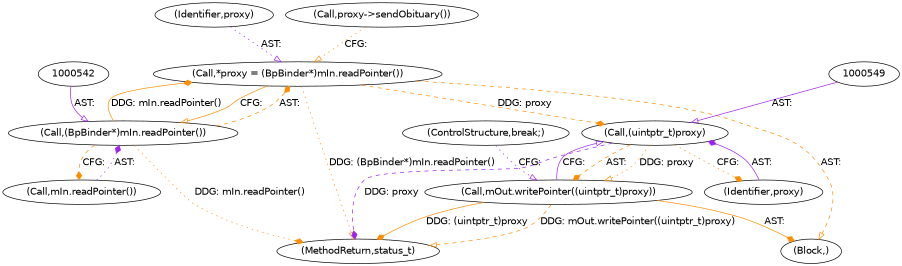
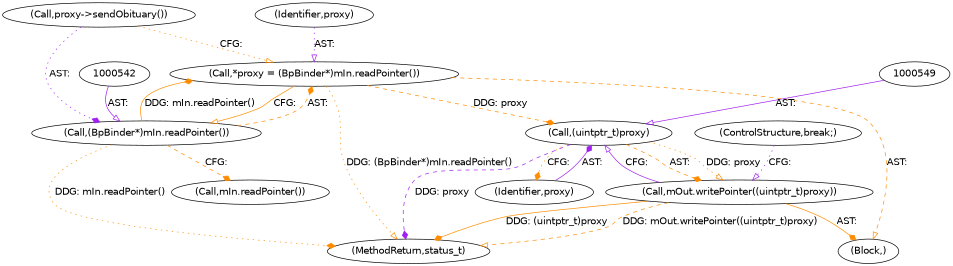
  digraph {
    fontname="DejaVu Sans"
    node [fontname="DejaVu Sans"]
    edge [arrowhead=diamond color=darkorange fontname="DejaVu Sans" style=solid]
    n1 [label="(Call,*proxy = (BpBinder*)mIn.readPointer())"]
    n2 [label="(Call,(BpBinder*)mIn.readPointer())"]
    n3 [label="(Call,(uintptr_t)proxy)"]
    n4 [label="(Block,)"]
    n5 [label="(MethodReturn,status_t)"]
    n6 [label="(Call,mIn.readPointer())"]
    n7 [label="(Call,mOut.writePointer((uintptr_t)proxy))"]
    n8 [label="(Identifier,proxy)"]
    n9 [label="(Identifier,proxy)"]
    n10 [label="(ControlStructure,break;)"]
    n11 [label="(Call,proxy->sendObituary())"]
    1000542
    1000549
    n1 -> n2 [arrowhead=onormal label="CFG: "]
    n1 -> n3 [label="DDG: proxy" style=dashed]
    n1 -> n4 [arrowhead=onormal label="AST: " style=dashed]
    n1 -> n5 [arrowhead=onormal label="DDG: (BpBinder*)mIn.readPointer()" style=dotted]
    n2 -> n1 [label="AST: " style=dashed]
    n2 -> n1 [label="DDG: mIn.readPointer()"]
    n2 -> n5 [label="DDG: mIn.readPointer()" style=dotted]
    n2 -> n6 [label="CFG: " style=dashed]
    n3 -> n5 [color=purple label="DDG: proxy" style=dashed]
    n3 -> n7 [label="AST: " style=dashed]
    n3 -> n7 [arrowhead=onormal label="DDG: proxy" style=dotted]
    n3 -> n8 [label="CFG: " style=dotted]
-   n6 -> n2 [color=purple label="AST: " style=dotted]
+   n11 -> n2 [color=purple label="AST: " style=dotted]
    n7 -> n3 [arrowhead=onormal color=purple label="CFG: "]
    n7 -> n4 [label="AST: "]
    n7 -> n5 [label="DDG: (uintptr_t)proxy"]
    n7 -> n5 [arrowhead=onormal label="DDG: mOut.writePointer((uintptr_t)proxy)" style=dashed]
    n8 -> n3 [color=purple label="AST: "]
    n9 -> n1 [arrowhead=onormal color=purple label="AST: " style=dotted]
    n10 -> n7 [arrowhead=onormal color=purple label="CFG: " style=dotted]
    n11 -> n1 [arrowhead=onormal label="CFG: " style=dotted]
    1000542 -> n2 [arrowhead=onormal color=purple label="AST: "]
    1000549 -> n3 [arrowhead=onormal color=purple label="AST: "]
  }
